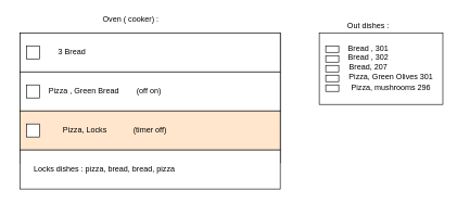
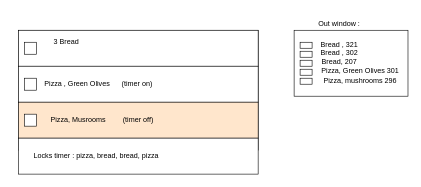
  <mxCell id="0" />
  <mxCell id="1" parent="0" />
  <mxCell id="2" value="" style="rounded=0;whiteSpace=wrap;html=1;" parent="1" vertex="1"><mxGeometry x="30" y="50" width="400" height="200" as="geometry" /></mxCell>
  <mxCell id="3" value="" style="rounded=0;whiteSpace=wrap;html=1;" parent="1" vertex="1"><mxGeometry x="30" y="50" width="400" height="60" as="geometry" /></mxCell>
- <mxCell id="4" value="(off on)&amp;nbsp;" style="rounded=0;whiteSpace=wrap;html=1;" parent="1" vertex="1"><mxGeometry x="30" y="110" width="400" height="60" as="geometry" /></mxCell>
+ <mxCell id="4" value="(timer on)&amp;nbsp;" style="rounded=0;whiteSpace=wrap;html=1;" parent="1" vertex="1"><mxGeometry x="30" y="110" width="400" height="60" as="geometry" /></mxCell>
  <mxCell id="5" value="(timer off)" style="rounded=0;whiteSpace=wrap;html=1;fillColor=#ffe6cc;" parent="1" vertex="1"><mxGeometry x="30" y="170" width="400" height="60" as="geometry" /></mxCell>
  <mxCell id="6" value="" style="rounded=0;whiteSpace=wrap;html=1;" parent="1" vertex="1"><mxGeometry x="30" y="230" width="400" height="60" as="geometry" /></mxCell>
- <mxCell id="7" value="3 Bread" style="text;html=1;strokeColor=none;fillColor=none;align=center;verticalAlign=middle;whiteSpace=wrap;rounded=0;" parent="1" vertex="1"><mxGeometry x="80" y="65" width="60" height="30" as="geometry" /></mxCell>
- <mxCell id="8" value="Pizza , Green Bread&amp;nbsp;" style="text;html=1;strokeColor=none;fillColor=none;align=center;verticalAlign=middle;whiteSpace=wrap;rounded=0;" parent="1" vertex="1"><mxGeometry x="60" y="125" width="140" height="30" as="geometry" /></mxCell>
- <mxCell id="9" value="Pizza, Locks" style="text;html=1;strokeColor=none;fillColor=none;align=center;verticalAlign=middle;whiteSpace=wrap;rounded=0;" parent="1" vertex="1"><mxGeometry x="60" y="185" width="140" height="30" as="geometry" /></mxCell>
+ <mxCell id="7" value="3 Bread" style="text;html=1;strokeColor=none;fillColor=none;align=center;verticalAlign=middle;whiteSpace=wrap;rounded=0;" parent="1" vertex="1"><mxGeometry x="80" y="55" width="60" height="30" as="geometry" /></mxCell>
+ <mxCell id="8" value="Pizza , Green Olives&amp;nbsp;" style="text;html=1;strokeColor=none;fillColor=none;align=center;verticalAlign=middle;whiteSpace=wrap;rounded=0;" parent="1" vertex="1"><mxGeometry x="60" y="125" width="140" height="30" as="geometry" /></mxCell>
+ <mxCell id="9" value="Pizza, Musrooms" style="text;html=1;strokeColor=none;fillColor=none;align=center;verticalAlign=middle;whiteSpace=wrap;rounded=0;" parent="1" vertex="1"><mxGeometry x="60" y="185" width="140" height="30" as="geometry" /></mxCell>
  <mxCell id="10" value="" style="rounded=0;whiteSpace=wrap;html=1;" parent="1" vertex="1"><mxGeometry x="40" y="70" width="20" height="20" as="geometry" /></mxCell>
  <mxCell id="11" value="" style="rounded=0;whiteSpace=wrap;html=1;" parent="1" vertex="1"><mxGeometry x="40" y="130" width="20" height="20" as="geometry" /></mxCell>
  <mxCell id="12" value="" style="rounded=0;whiteSpace=wrap;html=1;" parent="1" vertex="1"><mxGeometry x="40" y="190" width="20" height="20" as="geometry" /></mxCell>
- <mxCell id="13" value="Locks dishes : pizza, bread, bread, pizza" style="text;html=1;strokeColor=none;fillColor=none;align=center;verticalAlign=middle;whiteSpace=wrap;rounded=0;" parent="1" vertex="1"><mxGeometry x="20" y="245" width="280" height="30" as="geometry" /></mxCell>
+ <mxCell id="13" value="Locks timer : pizza, bread, bread, pizza" style="text;html=1;strokeColor=none;fillColor=none;align=center;verticalAlign=middle;whiteSpace=wrap;rounded=0;" parent="1" vertex="1"><mxGeometry x="20" y="245" width="280" height="30" as="geometry" /></mxCell>
  <mxCell id="14" value="" style="rounded=0;whiteSpace=wrap;html=1;" parent="1" vertex="1"><mxGeometry x="490" y="50" width="190" height="110" as="geometry" /></mxCell>
- <mxCell id="15" value="Bread , 301&lt;br&gt;Bread , 302&lt;br&gt;Bread, 207&lt;br&gt;&lt;span style=&quot;white-space: pre&quot;&gt;&#09;&lt;/span&gt;&lt;span style=&quot;white-space: pre&quot;&gt;&#09;&lt;/span&gt;&amp;nbsp; &amp;nbsp; &amp;nbsp;Pizza, Green Olives 301" style="text;html=1;align=center;verticalAlign=middle;resizable=0;points=[];autosize=1;strokeColor=none;fillColor=none;" parent="1" vertex="1"><mxGeometry x="460" y="65" width="210" height="60" as="geometry" /></mxCell>
+ <mxCell id="15" value="Bread , 321&lt;br&gt;Bread , 302&lt;br&gt;Bread, 207&lt;br&gt;&lt;span style=&quot;white-space: pre&quot;&gt;&#09;&lt;/span&gt;&lt;span style=&quot;white-space: pre&quot;&gt;&#09;&lt;/span&gt;&amp;nbsp; &amp;nbsp; &amp;nbsp;Pizza, Green Olives 301" style="text;html=1;align=center;verticalAlign=middle;resizable=0;points=[];autosize=1;strokeColor=none;fillColor=none;" parent="1" vertex="1"><mxGeometry x="460" y="65" width="210" height="60" as="geometry" /></mxCell>
  <mxCell id="16" value="Pizza, mushrooms 296" style="text;html=1;align=center;verticalAlign=middle;resizable=0;points=[];autosize=1;strokeColor=none;fillColor=none;" parent="1" vertex="1"><mxGeometry x="530" y="125" width="140" height="20" as="geometry" /></mxCell>
  <mxCell id="17" value="" style="rounded=0;whiteSpace=wrap;html=1;" parent="1" vertex="1"><mxGeometry x="500" y="70" width="20" height="10" as="geometry" /></mxCell>
  <mxCell id="18" value="" style="rounded=0;whiteSpace=wrap;html=1;" parent="1" vertex="1"><mxGeometry x="500" y="85" width="20" height="10" as="geometry" /></mxCell>
  <mxCell id="19" value="" style="rounded=0;whiteSpace=wrap;html=1;" parent="1" vertex="1"><mxGeometry x="500" y="100" width="20" height="10" as="geometry" /></mxCell>
  <mxCell id="20" value="" style="rounded=0;whiteSpace=wrap;html=1;" parent="1" vertex="1"><mxGeometry x="500" y="115" width="20" height="10" as="geometry" /></mxCell>
  <mxCell id="21" value="" style="rounded=0;whiteSpace=wrap;html=1;" parent="1" vertex="1"><mxGeometry x="500" y="130" width="20" height="10" as="geometry" /></mxCell>
- <mxCell id="22" value="Oven ( cooker) :" style="text;html=1;align=center;verticalAlign=middle;resizable=0;points=[];autosize=1;strokeColor=none;fillColor=none;" parent="1" vertex="1"><mxGeometry x="150" y="20" width="100" height="20" as="geometry" /></mxCell>
- <mxCell id="23" value="Out dishes :" style="text;html=1;align=center;verticalAlign=middle;resizable=0;points=[];autosize=1;strokeColor=none;fillColor=none;" parent="1" vertex="1"><mxGeometry x="525" y="30" width="80" height="20" as="geometry" /></mxCell>
+ <mxCell id="23" value="Out window :" style="text;html=1;align=center;verticalAlign=middle;resizable=0;points=[];autosize=1;strokeColor=none;fillColor=none;" parent="1" vertex="1"><mxGeometry x="525" y="30" width="80" height="20" as="geometry" /></mxCell>
